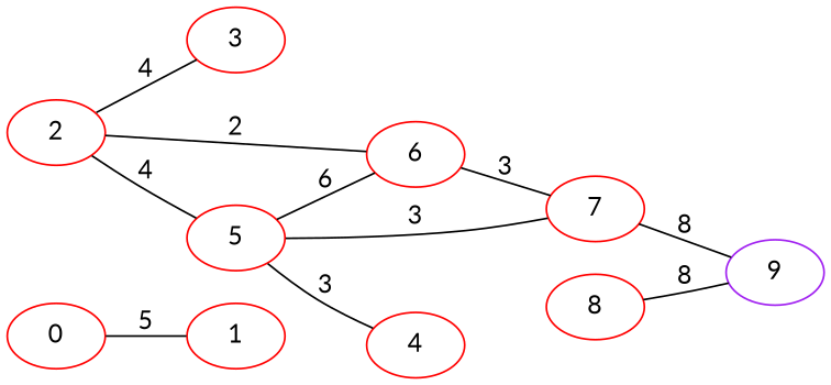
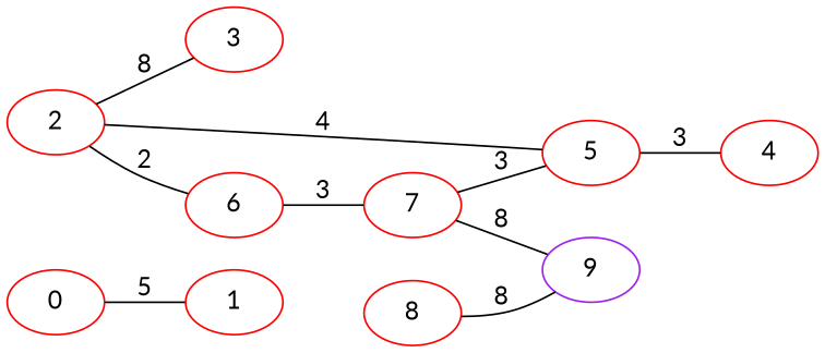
  graph {
    fontname=Lato
    rankdir=LR
    node [color=red fontname=Lato weight=1]
    edge [fontname=Lato]
    0
    1
    2
    3
    5
    6
    4
    7
    9 [color=purple weight=4]
    8
    0 -- 1 [label=5]
-   2 -- 3 [label=4]
+   2 -- 3 [label=8]
    2 -- 5 [label=4]
    2 -- 6 [label=2]
-   5 -- 6 [label=6]
    5 -- 4 [label=3]
    6 -- 7 [label=3]
    7 -- 5 [label=3]
    7 -- 9 [label=8]
    8 -- 9 [label=8]
  }
